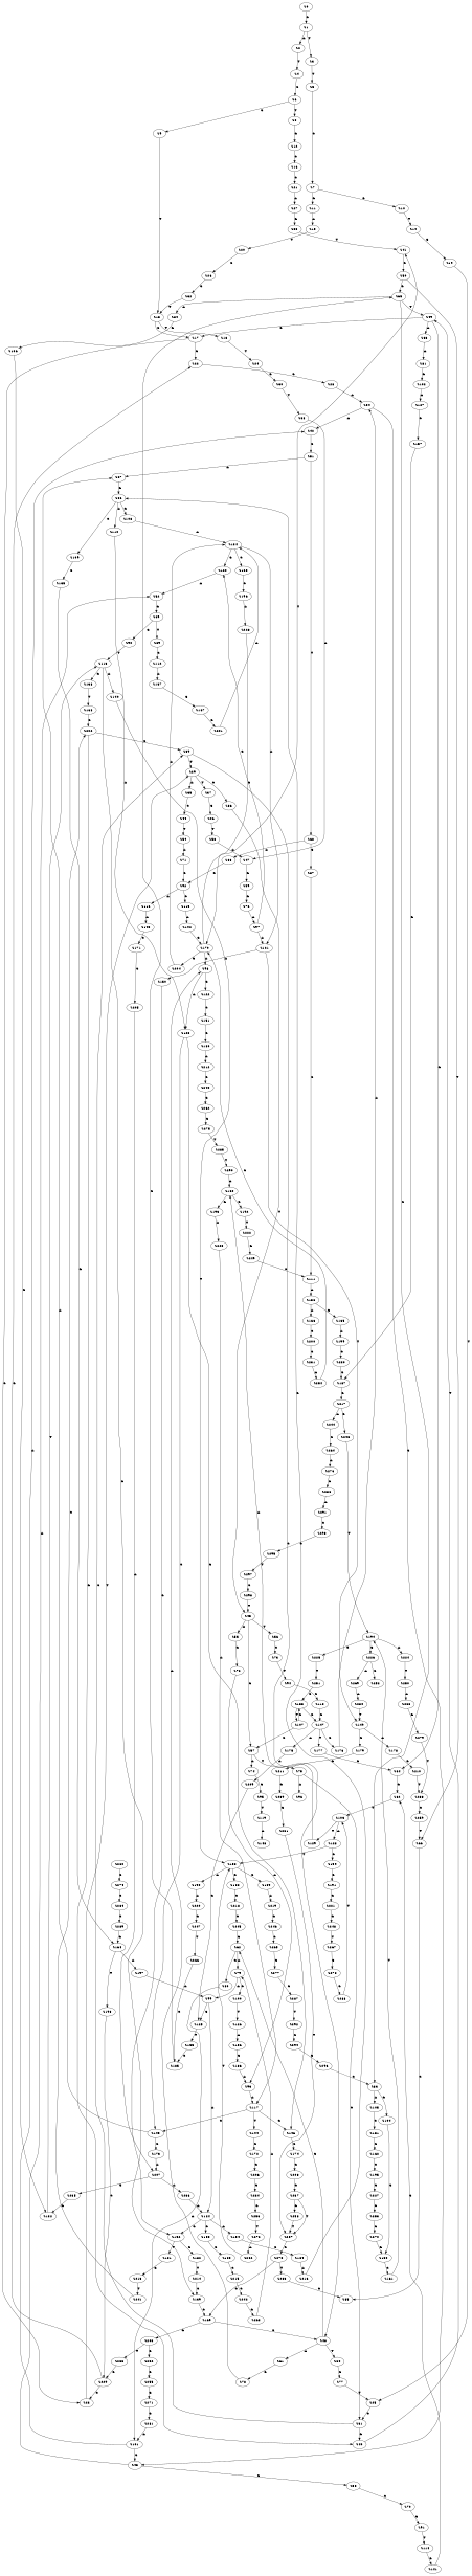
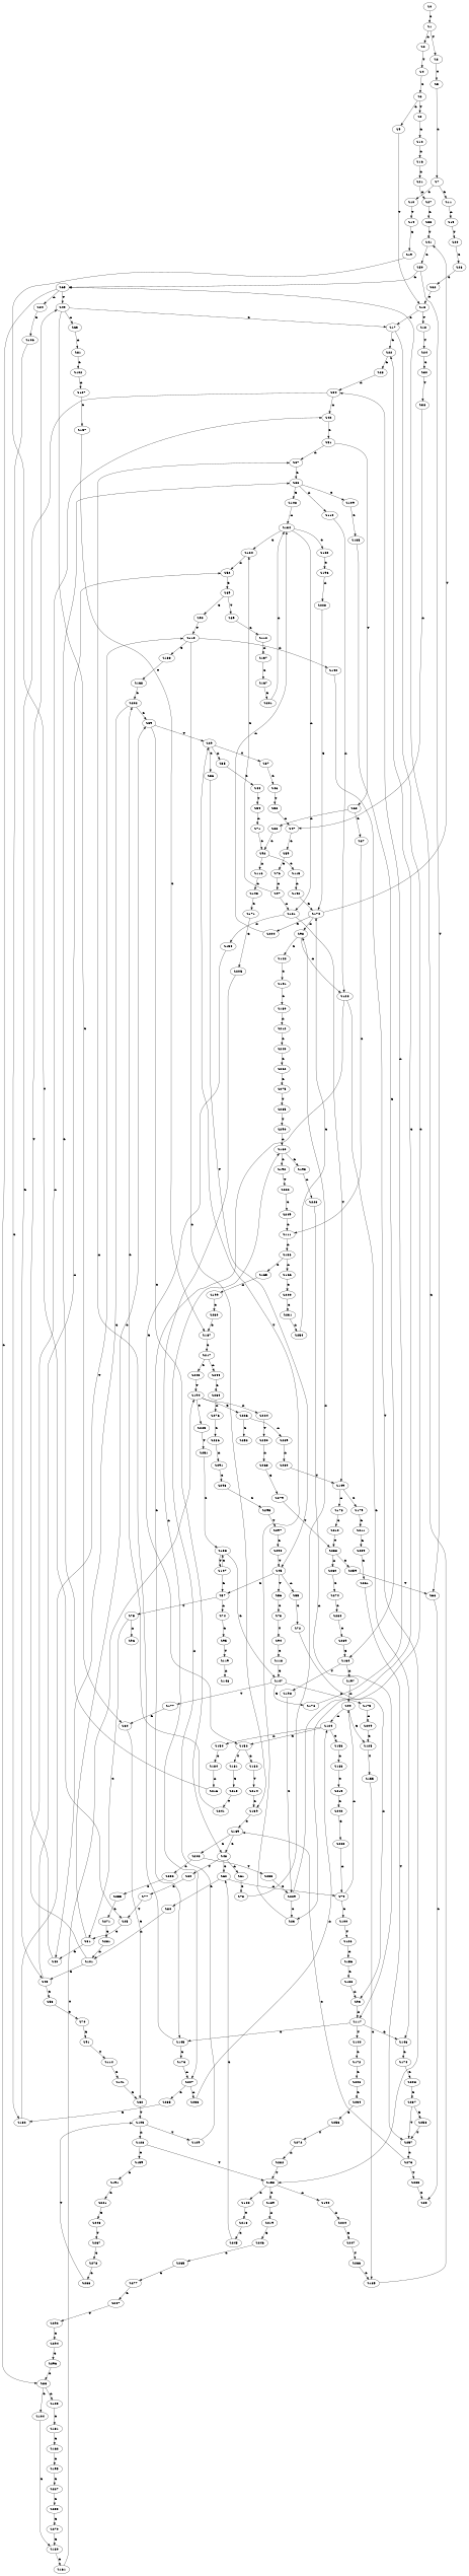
  strict digraph {
    S0
    S1
    S2
    S3
    S4
    S5
    S6
    S7
    S8
    S9
    S10
    S11
    S12
    S13
    S14
    S15
    S16
    S17
    S18
    S19
    S20
    S21
    S22
    S23
    S24
    S25
    S26
    S27
    S28
    S29
    S30
    S31
    S32
    S33
    S34
    S35
    S36
    S37
    S38
    S39
    S40
    S41
    S42
    S43
    S44
    S45
    S46
    S47
    S48
    S49
    S50
    S51
    S52
    S53
    S54
    S55
    S56
    S57
    S58
    S59
    S60
    S61
    S62
    S63
    S64
    S65
    S66
    S67
    S68
    S69
    S70
    S71
    S72
    S73
    S74
    S75
    S76
    S77
    S78
    S79
    S80
    S81
    S82
    S83
    S84
    S85
    S86
    S87
    S88
    S89
    S90
    S91
    S92
    S93
    S94
    S95
    S96
    S97
    S98
    S99
    S100
    S101
    S102
    S103
    S104
    S105
    S106
    S108
    S109
    S110
    S111
    S112
    S113
    S114
    S115
    S116
    S117
    S118
    S119
    S120
    S121
    S122
    S123
    S124
    S125
    S126
    S127
    S128
    S129
    S130
    S131
    S132
    S107
    S133
    S134
    S135
    S136
    S137
    S138
    S139
    S140
    S141
    S142
    S143
    S144
    S145
    S146
    S147
    S148
    S149
    S150
    S151
    S152
    S153
    S154
    S155
    S156
    S157
    S158
    S159
    S160
    S161
    S162
    S163
    S164
    S165
    S166
    S167
    S168
    S169
    S170
    S171
    S172
    S173
    S174
    S175
    S176
    S177
    S178
    S179
    S180
    S181
    S182
    S183
    S184
    S185
    S186
    S187
    S188
    S189
    S190
    S191
    S192
    S193
    S194
    S195
    S196
    S197
    S198
    S199
    S200
    S201
    S202
    S203
    S204
    S205
    S206
    S207
    S208
    S209
    S210
    S211
    S212
    S213
    S214
    S215
    S216
    S217
    S218
    S219
    S220
    S221
    S222
    S223
    S224
    S225
    S226
    S227
    S228
    S229
    S230
    S231
    S232
    S233
    S234
    S235
    S236
    S237
    S238
    S239
    S240
    S241
    S242
    S243
    S244
    S245
    S246
    S247
    S248
    S249
    S250
    S251
    S252
    S269
    S253
    S254
    S255
    S256
    S257
    S258
    S259
    S260
    S261
    S262
    S263
    S264
    S265
    S266
    S267
    S268
    S270
    S271
    S272
    S273
    S274
    S275
    S276
    S277
    S278
    S279
    S280
    S281
    S282
    S283
    S284
    S285
    S286
    S287
    S288
    S289
    S290
    S291
    S292
    S293
    S294
    S295
    S296
    S297
    S298
    S0 -> S1 [label=C]
    S1 -> S2 [label=A]
    S1 -> S3 [label=T]
    S2 -> S4 [label=T]
    S3 -> S5 [label=T]
    S4 -> S6 [label=C]
    S5 -> S7 [label=C]
    S6 -> S8 [label=T]
    S6 -> S9 [label=G]
    S7 -> S10 [label=C]
    S7 -> S11 [label=G]
    S8 -> S12 [label=G]
    S9 -> S13 [label=T]
    S10 -> S14 [label=T]
    S11 -> S15 [label=A]
    S12 -> S16 [label=C]
    S13 -> S17 [label=C]
    S13 -> S18 [label=T]
    S14 -> S19 [label=G]
    S15 -> S20 [label=T]
    S16 -> S21 [label=C]
    S17 -> S22 [label=G]
    S17 -> S23 [label=C]
    S18 -> S24 [label=T]
    S19 -> S25 [label=T]
    S20 -> S26 [label=C]
    S21 -> S27 [label=A]
    S22 -> S28 [label=G]
    S23 -> S29 [label=T]
    S24 -> S30 [label=G]
    S25 -> S31 [label=C]
    S26 -> S32 [label=G]
    S27 -> S33 [label=G]
    S28 -> S34 [label=A]
    S29 -> S35 [label=A]
    S29 -> S36 [label=C]
    S29 -> S37 [label=T]
    S30 -> S38 [label=T]
    S31 -> S39 [label=C]
    S31 -> S40 [label=G]
    S32 -> S13 [label=T]
    S33 -> S41 [label=T]
    S34 -> S42 [label=A]
    S34 -> S43 [label=G]
    S35 -> S44 [label=C]
    S36 -> S45 [label=T]
    S37 -> S46 [label=G]
    S38 -> S47 [label=A]
    S39 -> S29 [label=T]
    S39 -> S48 [label=C]
    S40 -> S49 [label=T]
    S41 -> S50 [label=C]
    S42 -> S51 [label=C]
    S43 -> S52 [label=A]
    S43 -> S53 [label=G]
    S44 -> S54 [label=T]
    S45 -> S55 [label=A]
    S45 -> S56 [label=T]
    S45 -> S57 [label=G]
    S46 -> S58 [label=T]
    S47 -> S59 [label=G]
    S48 -> S60 [label=T]
    S48 -> S61 [label=A]
    S48 -> S62 [label=G]
    S49 -> S17 [label=C]
    S49 -> S63 [label=A]
    S49 -> S64 [label=G]
    S50 -> S65 [label=G]
    S50 -> S66 [label=T]
    S51 -> S67 [label=A]
    S51 -> S68 [label=T]
    S52 -> S69 [label=G]
    S53 -> S70 [label=C]
    S54 -> S71 [label=A]
    S55 -> S72 [label=G]
    S56 -> S73 [label=C]
    S57 -> S74 [label=A]
    S57 -> S75 [label=T]
    S58 -> S47 [label=A]
    S59 -> S76 [label=G]
    S60 -> S77 [label=G]
    S61 -> S78 [label=G]
    S62 -> S79 [label=A]
    S62 -> S80 [label=G]
    S63 -> S81 [label=A]
    S64 -> S82 [label=G]
    S65 -> S49 [label=T]
    S65 -> S83 [label=C]
    S65 -> S84 [label=A]
    S66 -> S85 [label=C]
    S67 -> S86 [label=G]
    S68 -> S87 [label=G]
    S68 -> S88 [label=A]
    S69 -> S89 [label=T]
    S69 -> S90 [label=G]
    S70 -> S91 [label=G]
    S71 -> S92 [label=C]
    S72 -> S93 [label=A]
    S73 -> S94 [label=T]
    S74 -> S95 [label=G]
    S75 -> S31 [label=C]
    S75 -> S96 [label=A]
    S76 -> S97 [label=A]
    S77 -> S25 [label=T]
    S78 -> S98 [label=A]
    S79 -> S99 [label=A]
    S79 -> S100 [label=C]
    S80 -> S101 [label=A]
    S81 -> S102 [label=G]
    S82 -> S103 [label=T]
    S83 -> S104 [label=G]
    S83 -> S105 [label=A]
    S84 -> S106 [label=G]
    S86 -> S108 [label=G]
    S86 -> S109 [label=C]
    S86 -> S110 [label=A]
    S87 -> S111 [label=C]
    S88 -> S92 [label=C]
    S89 -> S112 [label=C]
    S90 -> S113 [label=T]
    S91 -> S114 [label=T]
    S92 -> S115 [label=C]
    S92 -> S116 [label=A]
    S93 -> S117 [label=A]
    S94 -> S118 [label=C]
    S95 -> S119 [label=T]
    S97 -> S120 [label=G]
    S97 -> S121 [label=A]
    S98 -> S122 [label=G]
    S98 -> S123 [label=A]
    S99 -> S124 [label=A]
    S99 -> S125 [label=G]
    S100 -> S126 [label=T]
    S101 -> S42 [label=A]
    S101 -> S43 [label=G]
    S102 -> S127 [label=A]
    S103 -> S128 [label=A]
    S103 -> S129 [label=T]
    S104 -> S130 [label=G]
    S105 -> S131 [label=C]
    S106 -> S132 [label=G]
    S108 -> S134 [label=A]
    S109 -> S135 [label=C]
    S110 -> S123 [label=A]
    S111 -> S136 [label=A]
    S112 -> S137 [label=A]
    S113 -> S138 [label=G]
    S113 -> S139 [label=C]
    S113 -> S140 [label=A]
    S114 -> S141 [label=G]
    S115 -> S142 [label=A]
    S116 -> S143 [label=A]
    S117 -> S144 [label=T]
    S117 -> S145 [label=C]
    S117 -> S146 [label=G]
    S118 -> S147 [label=G]
    S119 -> S148 [label=A]
    S120 -> S52 [label=A]
    S121 -> S149 [label=T]
    S121 -> S150 [label=A]
    S122 -> S151 [label=C]
    S123 -> S145 [label=C]
    S123 -> S146 [label=G]
    S124 -> S152 [label=G]
    S124 -> S153 [label=C]
    S124 -> S154 [label=A]
    S125 -> S155 [label=T]
    S126 -> S156 [label=A]
    S127 -> S157 [label=C]
    S128 -> S158 [label=T]
    S128 -> S159 [label=C]
    S129 -> S160 [label=A]
    S130 -> S161 [label=C]
    S131 -> S162 [label=G]
    S132 -> S113 [label=T]
    S107 -> S57 [label=G]
    S107 -> S133 [label=C]
    S133 -> S107 [label=T]
    S133 -> S147 [label=G]
    S134 -> S120 [label=G]
    S134 -> S121 [label=A]
    S134 -> S163 [label=C]
    S135 -> S164 [label=G]
    S136 -> S165 [label=G]
    S136 -> S166 [label=A]
    S137 -> S167 [label=G]
    S138 -> S168 [label=T]
    S139 -> S169 [label=C]
    S140 -> S158 [label=T]
    S141 -> S82 [label=G]
    S142 -> S170 [label=G]
    S143 -> S171 [label=C]
    S144 -> S172 [label=C]
    S145 -> S67 [label=A]
    S145 -> S173 [label=G]
    S146 -> S174 [label=G]
    S147 -> S175 [label=A]
    S147 -> S176 [label=G]
    S147 -> S177 [label=T]
    S149 -> S178 [label=A]
    S149 -> S179 [label=G]
    S150 -> S152 [label=G]
    S151 -> S180 [label=C]
    S152 -> S181 [label=T]
    S152 -> S182 [label=G]
    S153 -> S183 [label=C]
    S154 -> S184 [label=C]
    S155 -> S185 [label=C]
    S156 -> S186 [label=G]
    S157 -> S187 [label=G]
    S158 -> S188 [label=C]
    S158 -> S189 [label=G]
    S158 -> S190 [label=A]
    S159 -> S191 [label=C]
    S160 -> S192 [label=C]
    S160 -> S193 [label=G]
    S161 -> S194 [label=T]
    S162 -> S195 [label=C]
    S163 -> S196 [label=C]
    S164 -> S197 [label=A]
    S164 -> S198 [label=T]
    S165 -> S199 [label=A]
    S166 -> S200 [label=C]
    S167 -> S201 [label=G]
    S168 -> S202 [label=C]
    S169 -> S48 [label=C]
    S169 -> S203 [label=G]
    S170 -> S41 [label=T]
    S170 -> S98 [label=A]
    S170 -> S204 [label=G]
    S171 -> S205 [label=G]
    S172 -> S206 [label=G]
    S173 -> S207 [label=A]
    S174 -> S208 [label=G]
    S175 -> S209 [label=A]
    S176 -> S34 [label=A]
    S177 -> S64 [label=G]
    S178 -> S210 [label=G]
    S179 -> S211 [label=G]
    S180 -> S212 [label=A]
    S181 -> S213 [label=G]
    S182 -> S214 [label=T]
    S183 -> S215 [label=C]
    S184 -> S216 [label=A]
    S185 -> S65 [label=G]
    S186 -> S93 [label=A]
    S187 -> S217 [label=G]
    S188 -> S218 [label=C]
    S189 -> S219 [label=A]
    S190 -> S220 [label=A]
    S191 -> S221 [label=G]
    S192 -> S222 [label=T]
    S193 -> S223 [label=A]
    S194 -> S224 [label=A]
    S194 -> S225 [label=C]
    S194 -> S226 [label=G]
    S195 -> S227 [label=G]
    S196 -> S228 [label=A]
    S197 -> S99 [label=A]
    S198 -> S229 [label=C]
    S199 -> S230 [label=C]
    S200 -> S231 [label=C]
    S201 -> S134 [label=A]
    S202 -> S39 [label=C]
    S202 -> S40 [label=G]
    S203 -> S232 [label=C]
    S203 -> S233 [label=T]
    S204 -> S134 [label=A]
    S205 -> S207 [label=A]
    S206 -> S234 [label=G]
    S207 -> S235 [label=G]
    S207 -> S236 [label=A]
    S208 -> S237 [label=G]
    S209 -> S125 [label=G]
    S210 -> S238 [label=T]
    S211 -> S239 [label=G]
    S212 -> S240 [label=C]
    S213 -> S241 [label=T]
    S214 -> S139 [label=C]
    S215 -> S242 [label=C]
    S216 -> S86 [label=G]
    S217 -> S243 [label=C]
    S217 -> S244 [label=A]
    S218 -> S245 [label=C]
    S219 -> S246 [label=G]
    S220 -> S247 [label=G]
    S221 -> S248 [label=G]
    S222 -> S249 [label=G]
    S223 -> S117 [label=A]
    S224 -> S250 [label=T]
    S225 -> S251 [label=T]
    S226 -> S252 [label=G]
    S226 -> S269 [label=A]
    S227 -> S253 [label=C]
    S228 -> S170 [label=G]
    S229 -> S22 [label=G]
    S229 -> S23 [label=C]
    S230 -> S187 [label=G]
    S231 -> S254 [label=A]
    S232 -> S255 [label=C]
    S233 -> S229 [label=C]
    S234 -> S256 [label=G]
    S235 -> S132 [label=G]
    S236 -> S124 [label=A]
    S237 -> S257 [label=T]
    S237 -> S258 [label=G]
    S238 -> S259 [label=C]
+   S238 -> S260 [label=A]
    S239 -> S261 [label=G]
    S240 -> S262 [label=G]
    S241 -> S202 [label=C]
    S242 -> S263 [label=G]
    S243 -> S194 [label=T]
    S244 -> S264 [label=C]
    S245 -> S62 [label=G]
    S246 -> S265 [label=C]
    S247 -> S266 [label=T]
    S248 -> S267 [label=T]
    S249 -> S111 [label=C]
    S250 -> S268 [label=A]
    S251 -> S133 [label=C]
    S269 -> S280 [label=A]
    S253 -> S270 [label=G]
    S254 -> S170 [label=G]
    S255 -> S271 [label=G]
    S256 -> S272 [label=T]
    S257 -> S273 [label=C]
    S258 -> S257 [label=T]
    S259 -> S66 [label=T]
    S260 -> S274 [label=G]
    S261 -> S257 [label=T]
    S262 -> S275 [label=G]
    S263 -> S79 [label=A]
    S264 -> S276 [label=A]
    S265 -> S277 [label=G]
    S266 -> S185 [label=C]
    S267 -> S278 [label=G]
    S268 -> S279 [label=G]
    S270 -> S130 [label=G]
    S271 -> S281 [label=G]
    S272 -> S282 [label=A]
    S273 -> S169 [label=C]
    S273 -> S283 [label=T]
    S274 -> S284 [label=C]
    S275 -> S285 [label=T]
    S276 -> S286 [label=C]
    S277 -> S287 [label=G]
    S278 -> S288 [label=G]
    S279 -> S238 [label=T]
    S280 -> S149 [label=T]
    S281 -> S101 [label=A]
    S282 -> S158 [label=T]
    S283 -> S85 [label=C]
    S284 -> S289 [label=C]
    S285 -> S290 [label=T]
    S286 -> S291 [label=A]
    S287 -> S292 [label=T]
    S288 -> S103 [label=T]
    S289 -> S164 [label=G]
    S290 -> S160 [label=A]
    S291 -> S293 [label=C]
    S292 -> S294 [label=C]
    S293 -> S295 [label=C]
    S294 -> S296 [label=G]
    S295 -> S297 [label=T]
    S296 -> S83 [label=C]
    S297 -> S298 [label=C]
    S298 -> S45 [label=T]
  }
